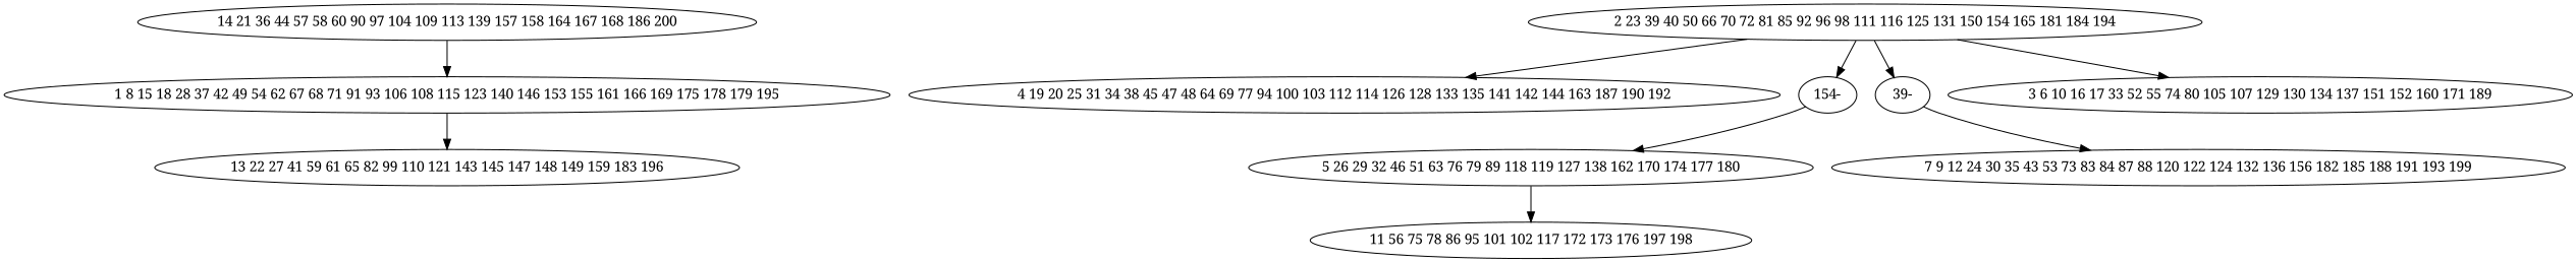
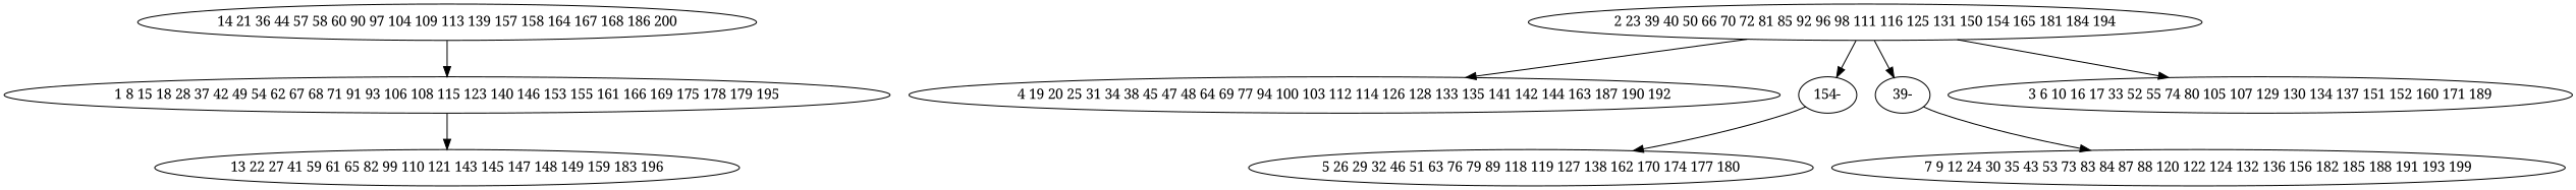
  digraph {
    fontname="Noto Serif"
    node [fontname="Noto Serif"]
    edge [fontname="Noto Serif"]
    n1 [label="14 21 36 44 57 58 60 90 97 104 109 113 139 157 158 164 167 168 186 200"]
    n2 [label="1 8 15 18 28 37 42 49 54 62 67 68 71 91 93 106 108 115 123 140 146 153 155 161 166 169 175 178 179 195"]
    n3 [label="13 22 27 41 59 61 65 82 99 110 121 143 145 147 148 149 159 183 196"]
    n4 [label="2 23 39 40 50 66 70 72 81 85 92 96 98 111 116 125 131 150 154 165 181 184 194"]
    n5 [label="4 19 20 25 31 34 38 45 47 48 64 69 77 94 100 103 112 114 126 128 133 135 141 142 144 163 187 190 192"]
    n6 [label="154-"]
    n7 [label="39-"]
    n8 [label="3 6 10 16 17 33 52 55 74 80 105 107 129 130 134 137 151 152 160 171 189"]
    n9 [label="5 26 29 32 46 51 63 76 79 89 118 119 127 138 162 170 174 177 180"]
    n10 [label="7 9 12 24 30 35 43 53 73 83 84 87 88 120 122 124 132 136 156 182 185 188 191 193 199"]
-   n11 [label="11 56 75 78 86 95 101 102 117 172 173 176 197 198"]
    n1 -> n2
    n2 -> n3
    n4 -> n5
    n4 -> n6
    n4 -> n7
    n4 -> n8
    n6 -> n9
    n7 -> n10
-   n9 -> n11
  }
